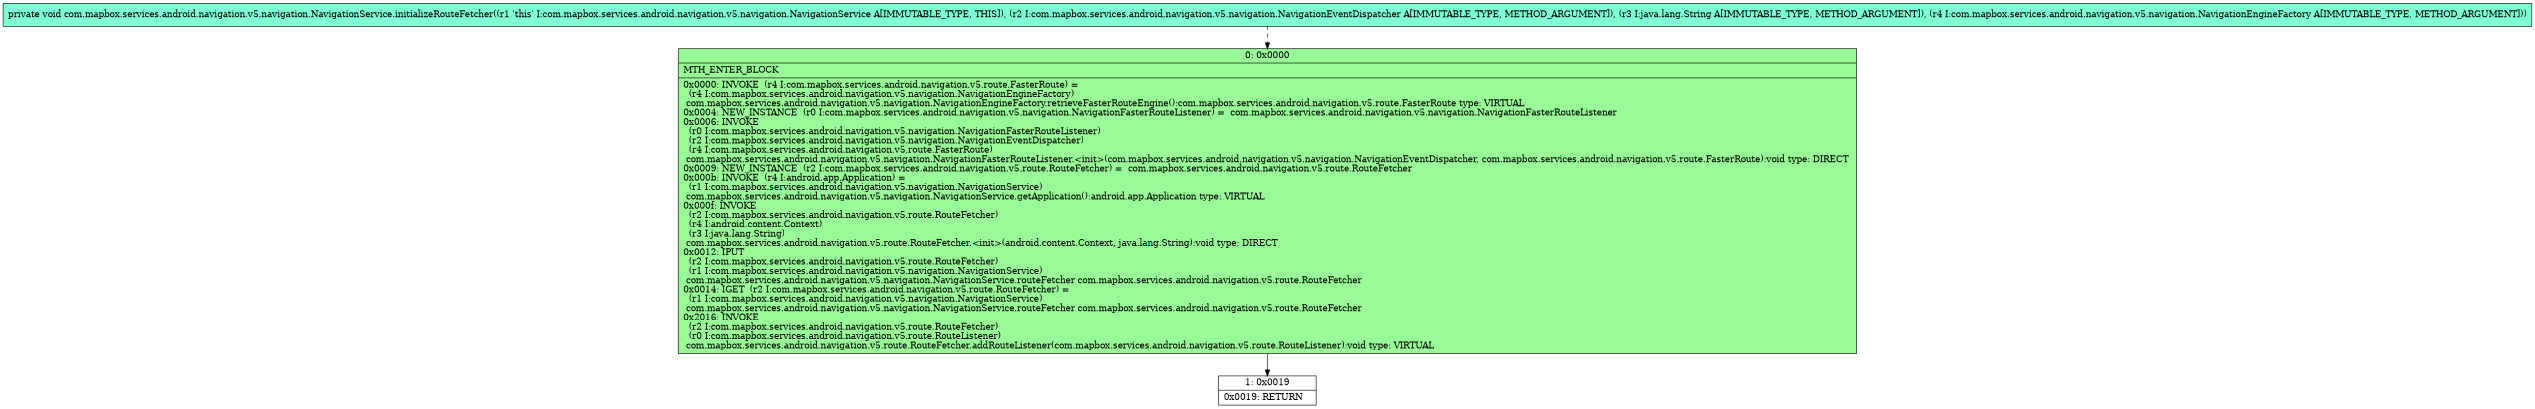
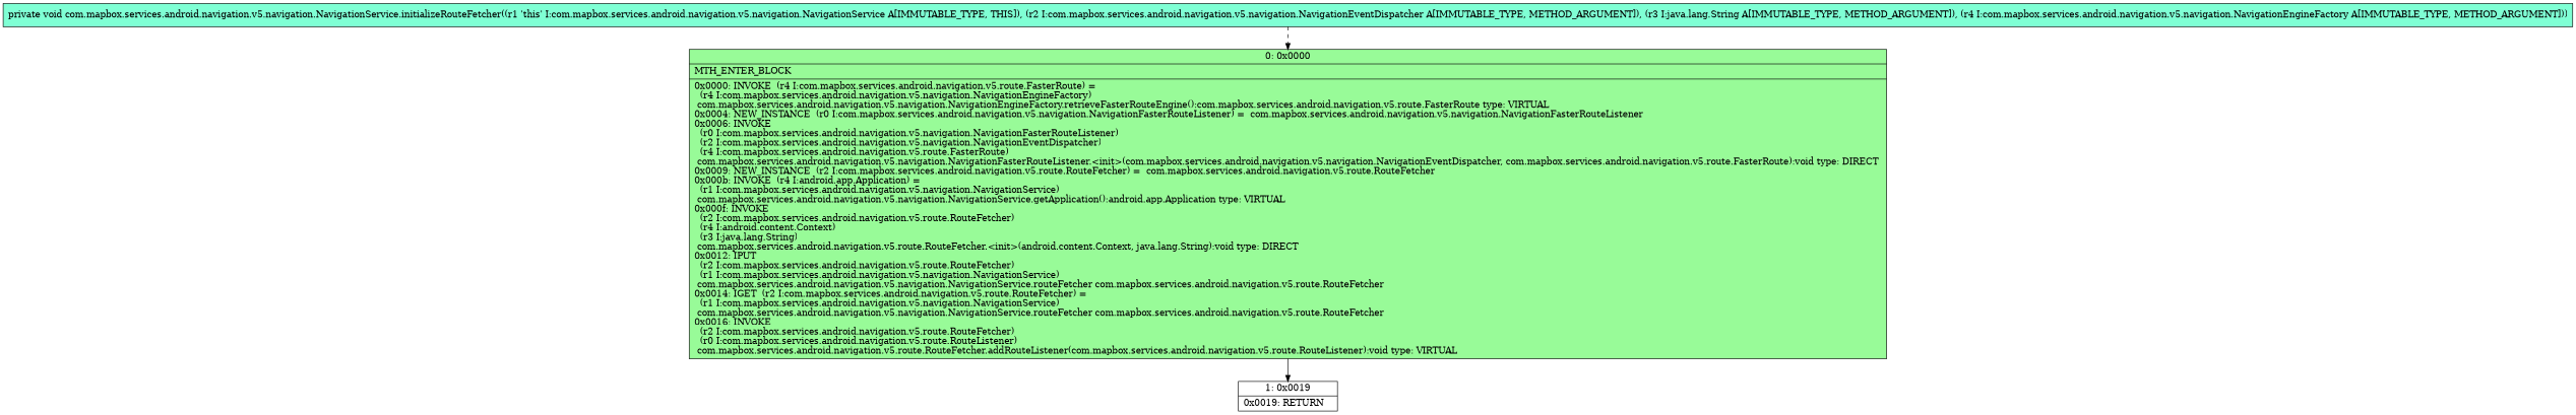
  digraph {
    node [shape=record style=filled]
-   n1 [label="{0\:\ 0x0000|MTH_ENTER_BLOCK\l|0x0000: INVOKE  (r4 I:com.mapbox.services.android.navigation.v5.route.FasterRoute) = \l  (r4 I:com.mapbox.services.android.navigation.v5.navigation.NavigationEngineFactory)\l com.mapbox.services.android.navigation.v5.navigation.NavigationEngineFactory.retrieveFasterRouteEngine():com.mapbox.services.android.navigation.v5.route.FasterRoute type: VIRTUAL \l0x0004: NEW_INSTANCE  (r0 I:com.mapbox.services.android.navigation.v5.navigation.NavigationFasterRouteListener) =  com.mapbox.services.android.navigation.v5.navigation.NavigationFasterRouteListener \l0x0006: INVOKE  \l  (r0 I:com.mapbox.services.android.navigation.v5.navigation.NavigationFasterRouteListener)\l  (r2 I:com.mapbox.services.android.navigation.v5.navigation.NavigationEventDispatcher)\l  (r4 I:com.mapbox.services.android.navigation.v5.route.FasterRoute)\l com.mapbox.services.android.navigation.v5.navigation.NavigationFasterRouteListener.\<init\>(com.mapbox.services.android.navigation.v5.navigation.NavigationEventDispatcher, com.mapbox.services.android.navigation.v5.route.FasterRoute):void type: DIRECT \l0x0009: NEW_INSTANCE  (r2 I:com.mapbox.services.android.navigation.v5.route.RouteFetcher) =  com.mapbox.services.android.navigation.v5.route.RouteFetcher \l0x000b: INVOKE  (r4 I:android.app.Application) = \l  (r1 I:com.mapbox.services.android.navigation.v5.navigation.NavigationService)\l com.mapbox.services.android.navigation.v5.navigation.NavigationService.getApplication():android.app.Application type: VIRTUAL \l0x000f: INVOKE  \l  (r2 I:com.mapbox.services.android.navigation.v5.route.RouteFetcher)\l  (r4 I:android.content.Context)\l  (r3 I:java.lang.String)\l com.mapbox.services.android.navigation.v5.route.RouteFetcher.\<init\>(android.content.Context, java.lang.String):void type: DIRECT \l0x0012: IPUT  \l  (r2 I:com.mapbox.services.android.navigation.v5.route.RouteFetcher)\l  (r1 I:com.mapbox.services.android.navigation.v5.navigation.NavigationService)\l com.mapbox.services.android.navigation.v5.navigation.NavigationService.routeFetcher com.mapbox.services.android.navigation.v5.route.RouteFetcher \l0x0014: IGET  (r2 I:com.mapbox.services.android.navigation.v5.route.RouteFetcher) = \l  (r1 I:com.mapbox.services.android.navigation.v5.navigation.NavigationService)\l com.mapbox.services.android.navigation.v5.navigation.NavigationService.routeFetcher com.mapbox.services.android.navigation.v5.route.RouteFetcher \l0x2016: INVOKE  \l  (r2 I:com.mapbox.services.android.navigation.v5.route.RouteFetcher)\l  (r0 I:com.mapbox.services.android.navigation.v5.route.RouteListener)\l com.mapbox.services.android.navigation.v5.route.RouteFetcher.addRouteListener(com.mapbox.services.android.navigation.v5.route.RouteListener):void type: VIRTUAL \l}" fillcolor=palegreen]
+   n1 [label="{0\:\ 0x0000|MTH_ENTER_BLOCK\l|0x0000: INVOKE  (r4 I:com.mapbox.services.android.navigation.v5.route.FasterRoute) = \l  (r4 I:com.mapbox.services.android.navigation.v5.navigation.NavigationEngineFactory)\l com.mapbox.services.android.navigation.v5.navigation.NavigationEngineFactory.retrieveFasterRouteEngine():com.mapbox.services.android.navigation.v5.route.FasterRoute type: VIRTUAL \l0x0004: NEW_INSTANCE  (r0 I:com.mapbox.services.android.navigation.v5.navigation.NavigationFasterRouteListener) =  com.mapbox.services.android.navigation.v5.navigation.NavigationFasterRouteListener \l0x0006: INVOKE  \l  (r0 I:com.mapbox.services.android.navigation.v5.navigation.NavigationFasterRouteListener)\l  (r2 I:com.mapbox.services.android.navigation.v5.navigation.NavigationEventDispatcher)\l  (r4 I:com.mapbox.services.android.navigation.v5.route.FasterRoute)\l com.mapbox.services.android.navigation.v5.navigation.NavigationFasterRouteListener.\<init\>(com.mapbox.services.android.navigation.v5.navigation.NavigationEventDispatcher, com.mapbox.services.android.navigation.v5.route.FasterRoute):void type: DIRECT \l0x0009: NEW_INSTANCE  (r2 I:com.mapbox.services.android.navigation.v5.route.RouteFetcher) =  com.mapbox.services.android.navigation.v5.route.RouteFetcher \l0x000b: INVOKE  (r4 I:android.app.Application) = \l  (r1 I:com.mapbox.services.android.navigation.v5.navigation.NavigationService)\l com.mapbox.services.android.navigation.v5.navigation.NavigationService.getApplication():android.app.Application type: VIRTUAL \l0x000f: INVOKE  \l  (r2 I:com.mapbox.services.android.navigation.v5.route.RouteFetcher)\l  (r4 I:android.content.Context)\l  (r3 I:java.lang.String)\l com.mapbox.services.android.navigation.v5.route.RouteFetcher.\<init\>(android.content.Context, java.lang.String):void type: DIRECT \l0x0012: IPUT  \l  (r2 I:com.mapbox.services.android.navigation.v5.route.RouteFetcher)\l  (r1 I:com.mapbox.services.android.navigation.v5.navigation.NavigationService)\l com.mapbox.services.android.navigation.v5.navigation.NavigationService.routeFetcher com.mapbox.services.android.navigation.v5.route.RouteFetcher \l0x0014: IGET  (r2 I:com.mapbox.services.android.navigation.v5.route.RouteFetcher) = \l  (r1 I:com.mapbox.services.android.navigation.v5.navigation.NavigationService)\l com.mapbox.services.android.navigation.v5.navigation.NavigationService.routeFetcher com.mapbox.services.android.navigation.v5.route.RouteFetcher \l0x0016: INVOKE  \l  (r2 I:com.mapbox.services.android.navigation.v5.route.RouteFetcher)\l  (r0 I:com.mapbox.services.android.navigation.v5.route.RouteListener)\l com.mapbox.services.android.navigation.v5.route.RouteFetcher.addRouteListener(com.mapbox.services.android.navigation.v5.route.RouteListener):void type: VIRTUAL \l}" fillcolor=palegreen]
    n2 [label="{1\:\ 0x0019|0x0019: RETURN   \l}" fillcolor=white]
    n3 [label="{private void com.mapbox.services.android.navigation.v5.navigation.NavigationService.initializeRouteFetcher((r1 'this' I:com.mapbox.services.android.navigation.v5.navigation.NavigationService A[IMMUTABLE_TYPE, THIS]), (r2 I:com.mapbox.services.android.navigation.v5.navigation.NavigationEventDispatcher A[IMMUTABLE_TYPE, METHOD_ARGUMENT]), (r3 I:java.lang.String A[IMMUTABLE_TYPE, METHOD_ARGUMENT]), (r4 I:com.mapbox.services.android.navigation.v5.navigation.NavigationEngineFactory A[IMMUTABLE_TYPE, METHOD_ARGUMENT])) }" fillcolor=aquamarine]
    n1 -> n2 [style=solid]
    n3 -> n1 [style=dashed]
  }
